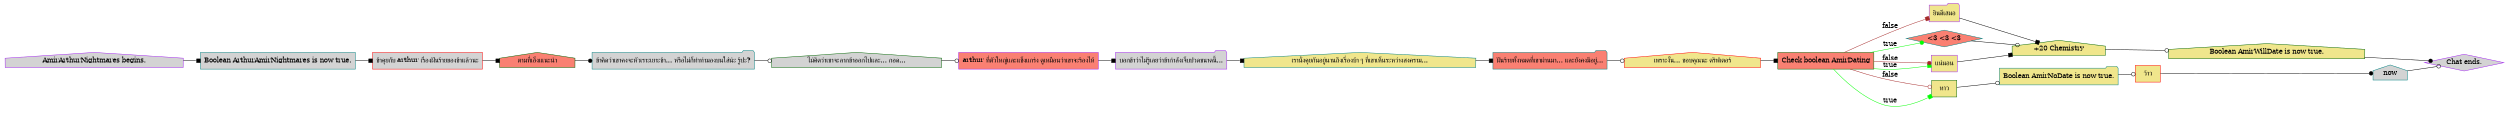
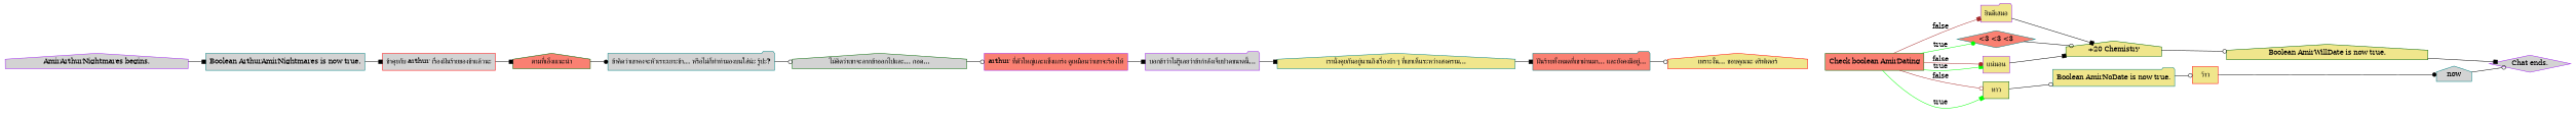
  digraph {
    rankdir=LR
    node [color=teal fillcolor=khaki shape=house style=filled]
    edge [arrowhead=box]
    "AmirArthurNightmares begins." [color=purple fillcolor=lightgrey]
    n2 [fillcolor=lightgrey label="Boolean ArthurAmirNightmares is now true." shape=box]
    n3 [color=red fillcolor=lightgrey label="ข้าคุยกับ arthur เรื่องฝันร้ายของข้าแล้วนะ" shape=box]
    n4 [color=darkgreen fillcolor=salmon label="ตามที่เอ็งเแนะนำ"]
    n5 [fillcolor=lightgrey label="ข้าคิดว่าเขาคงจะหัวเราะเยาะข้า... หรือไม่ก็ทำท่ามองบนใส่น่ะ รู้ปะ?" shape=folder]
    n6 [color=darkgreen fillcolor=lightgrey label="ไม่คิดว่าเขาจะลากข้าออกไปและ... กอด..."]
    n7 [color=purple fillcolor=salmon label="arthur ที่ตัวใหญ่และแข็งแกร่ง ดูเหมือนว่าเขาจะร้องไห้" shape=box]
    n8 [color=purple fillcolor=lightgrey label="บอกข้าว่าไม่รู้เลยว่าข้ากำลังเจ็บปวดขนาดนี้..." shape=folder]
    n9 [label="เรานั่งคุยกันอยู่นานถึงเรื่องบ้า ๆ ที่เขาเห็นระหว่างสงคราม..."]
    n10 [fillcolor=salmon label="ฝันร้ายทั้งหมดที่เขาผ่านมา... และยังคงมีอยู่..." shape=folder]
    n11 [color=red label="เพราะงั้น... ขอบคุณนะ ดริฟเตอร์"]
    n12 [color=darkgreen fillcolor=salmon label="Check boolean AmirDating" shape=box]
    n13 [fillcolor=salmon label="<3 <3 <3" shape=diamond]
    n14 [color=purple label="แน่นอน" shape=box]
    n15 [color=darkgreen label="หาว" shape=box]
    n16 [color=purple label="ยินดีเสมอ" shape=folder]
    n17 [color=darkgreen label="+20 Chemistry"]
    n18 [label="Boolean AmirNoDate is now true." shape=folder]
    n19 [color=darkgreen label="Boolean AmirWillDate is now true."]
    n20 [color=red label="ว้าว" shape=box]
    "Chat ends." [color=purple fillcolor=lightgrey shape=diamond]
    n22 [fillcolor=lightgrey label=now]
    "AmirArthurNightmares begins." -> n2
    n2 -> n3
    n3 -> n4
    n4 -> n5 [arrowhead=dot]
    n5 -> n6 [arrowhead=odot]
    n6 -> n7 [arrowhead=odot]
    n7 -> n8
    n8 -> n9
    n9 -> n10
    n10 -> n11 [arrowhead=odot]
-   n11 -> n12
    n12 -> n13 [arrowhead=dot color=green label=true]
    n12 -> n14 [color=green label=true]
    n12 -> n14 [arrowhead=dot color=brown label=false]
    n12 -> n15 [color=green label=true]
    n12 -> n15 [arrowhead=odot color=brown label=false]
    n12 -> n16 [color=brown label=false]
    n13 -> n17 [arrowhead=odot]
    n14 -> n17
    n15 -> n18 [arrowhead=odot]
    n16 -> n17
    n17 -> n19 [arrowhead=odot]
    n18 -> n20 [arrowhead=odot]
-   n19 -> "Chat ends." [arrowhead=dot]
+   n19 -> "Chat ends."
    n20 -> n22 [arrowhead=dot]
    n22 -> "Chat ends." [arrowhead=odot]
  }
